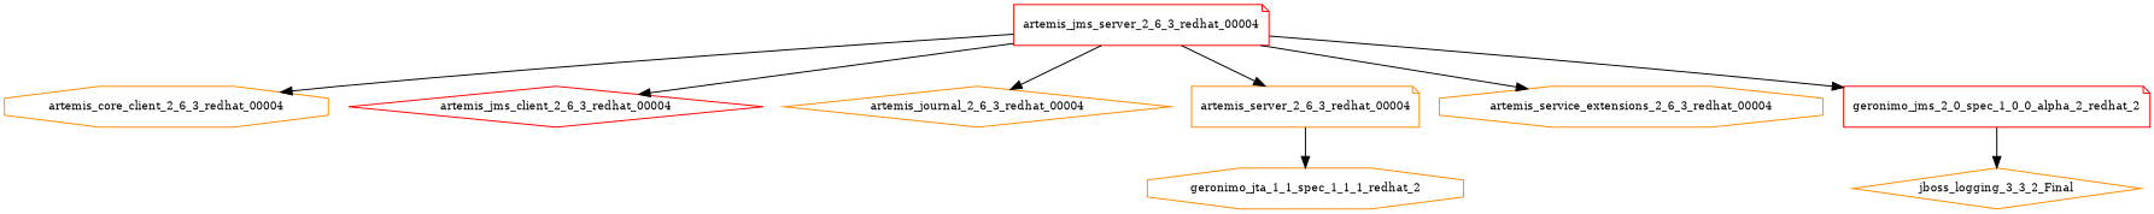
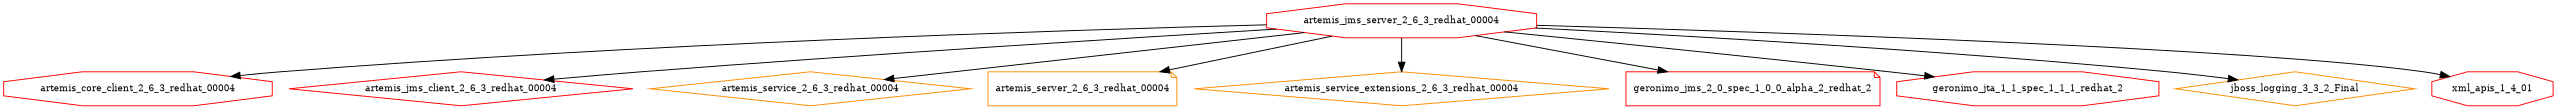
  digraph {
    node [color=darkorange fontsize=10.0 shape=octagon]
-   artemis_core_client_2_6_3_redhat_00004
-   artemis_jms_server_2_6_3_redhat_00004 [color=red shape=note]
+   artemis_core_client_2_6_3_redhat_00004 [color=red]
+   artemis_jms_server_2_6_3_redhat_00004 [color=red]
    artemis_jms_client_2_6_3_redhat_00004 [color=red shape=diamond]
-   artemis_journal_2_6_3_redhat_00004 [shape=diamond]
+   artemis_journal_2_6_3_redhat_00004 [shape=diamond label=artemis_service_2_6_3_redhat_00004]
    artemis_server_2_6_3_redhat_00004 [shape=note]
-   artemis_service_extensions_2_6_3_redhat_00004
+   artemis_service_extensions_2_6_3_redhat_00004 [shape=diamond]
    geronimo_jms_2_0_spec_1_0_0_alpha_2_redhat_2 [color=red shape=note]
-   geronimo_jta_1_1_spec_1_1_1_redhat_2
+   geronimo_jta_1_1_spec_1_1_1_redhat_2 [color=red]
    jboss_logging_3_3_2_Final [shape=diamond]
+   xml_apis_1_4_01 [color=red]
    artemis_jms_server_2_6_3_redhat_00004 -> artemis_core_client_2_6_3_redhat_00004
    artemis_jms_server_2_6_3_redhat_00004 -> artemis_jms_client_2_6_3_redhat_00004
    artemis_jms_server_2_6_3_redhat_00004 -> artemis_journal_2_6_3_redhat_00004
    artemis_jms_server_2_6_3_redhat_00004 -> artemis_server_2_6_3_redhat_00004
    artemis_jms_server_2_6_3_redhat_00004 -> artemis_service_extensions_2_6_3_redhat_00004
    artemis_jms_server_2_6_3_redhat_00004 -> geronimo_jms_2_0_spec_1_0_0_alpha_2_redhat_2
-   artemis_server_2_6_3_redhat_00004 -> geronimo_jta_1_1_spec_1_1_1_redhat_2
-   geronimo_jms_2_0_spec_1_0_0_alpha_2_redhat_2 -> jboss_logging_3_3_2_Final
+   artemis_jms_server_2_6_3_redhat_00004 -> geronimo_jta_1_1_spec_1_1_1_redhat_2
+   artemis_jms_server_2_6_3_redhat_00004 -> jboss_logging_3_3_2_Final
+   artemis_jms_server_2_6_3_redhat_00004 -> xml_apis_1_4_01
  }
